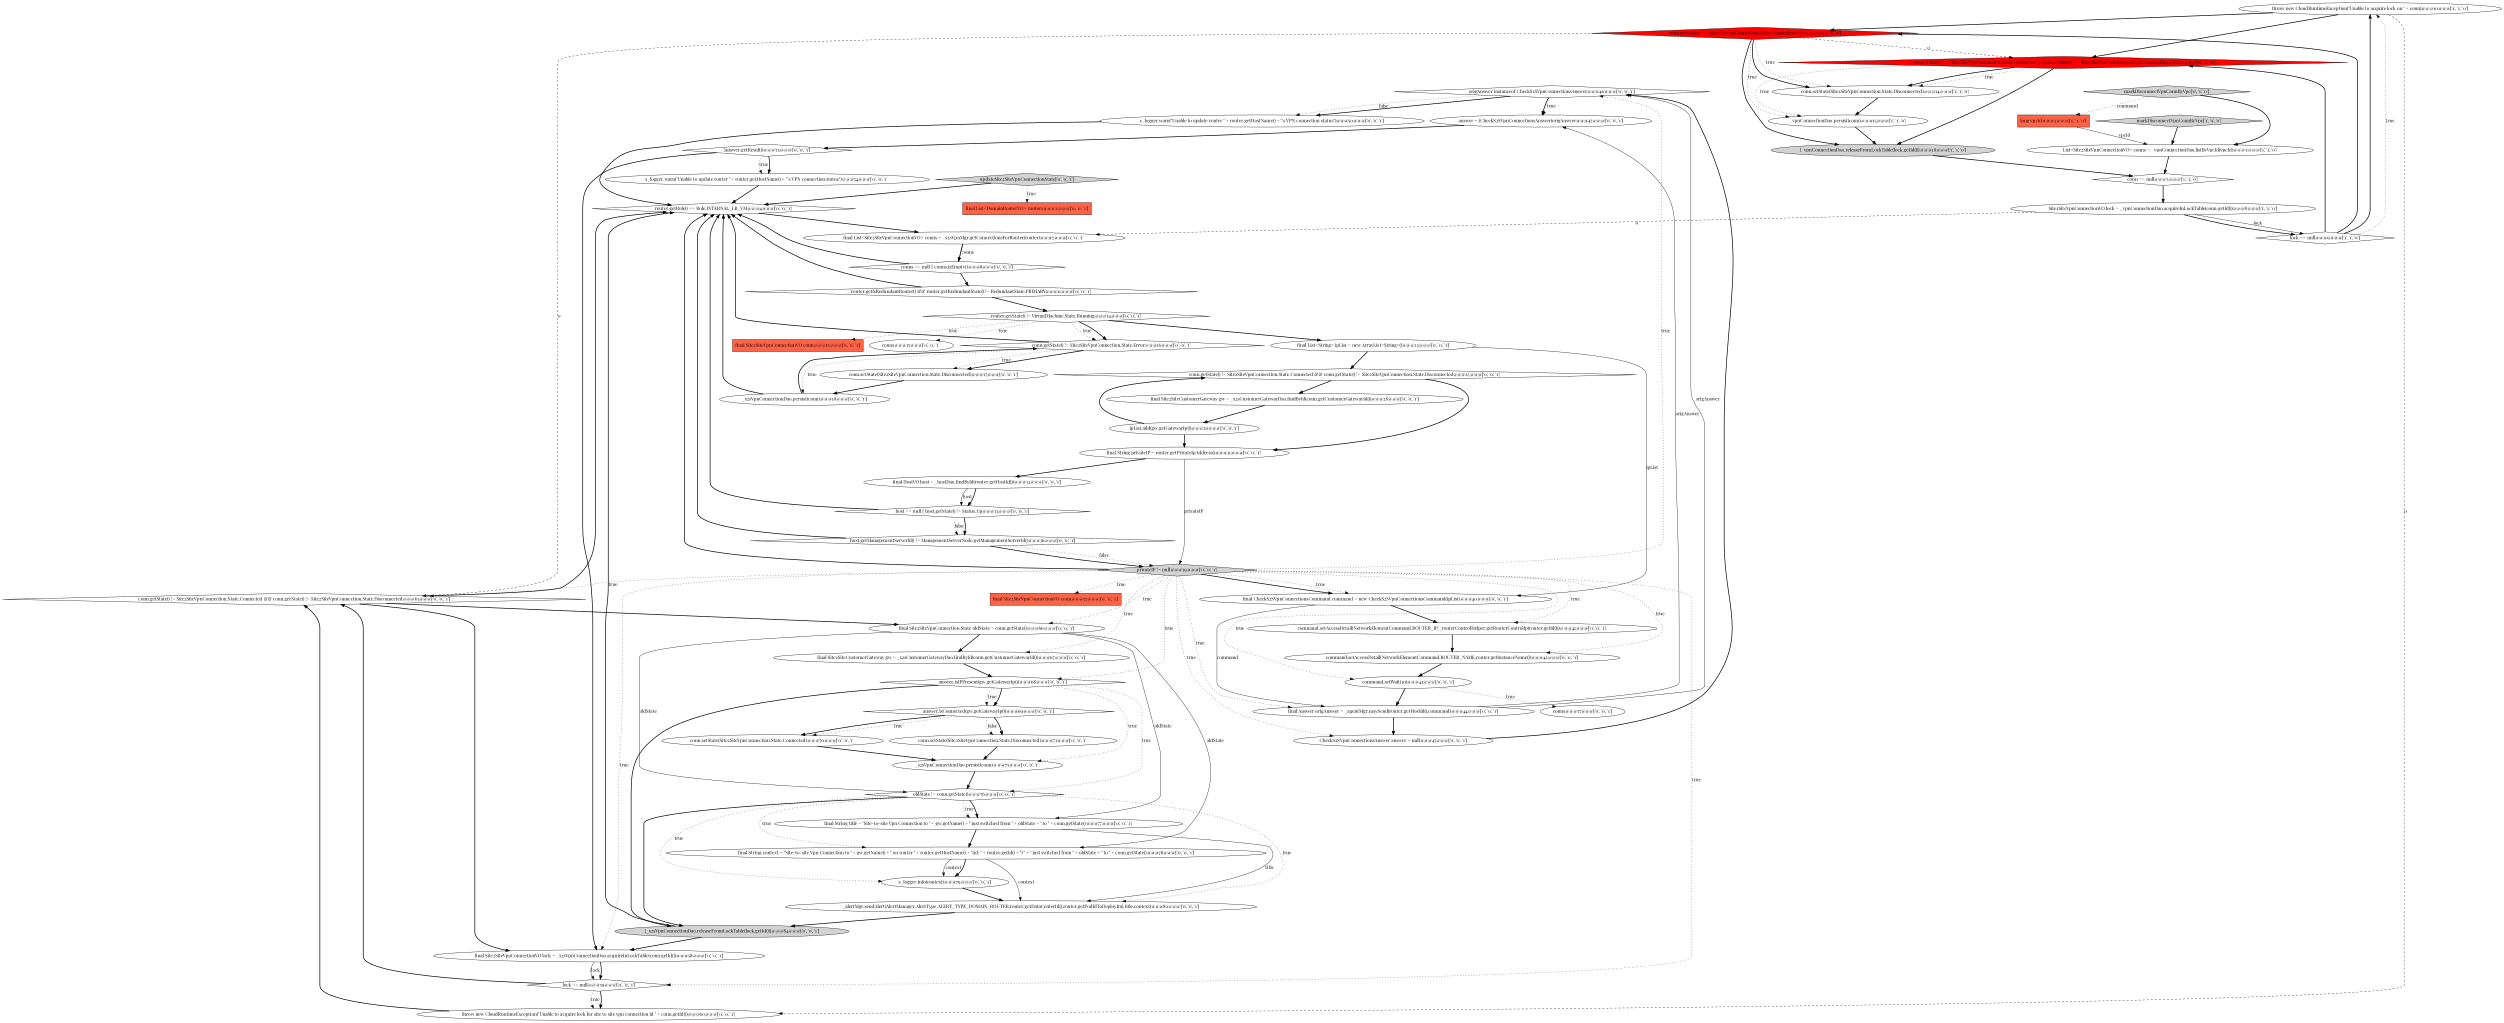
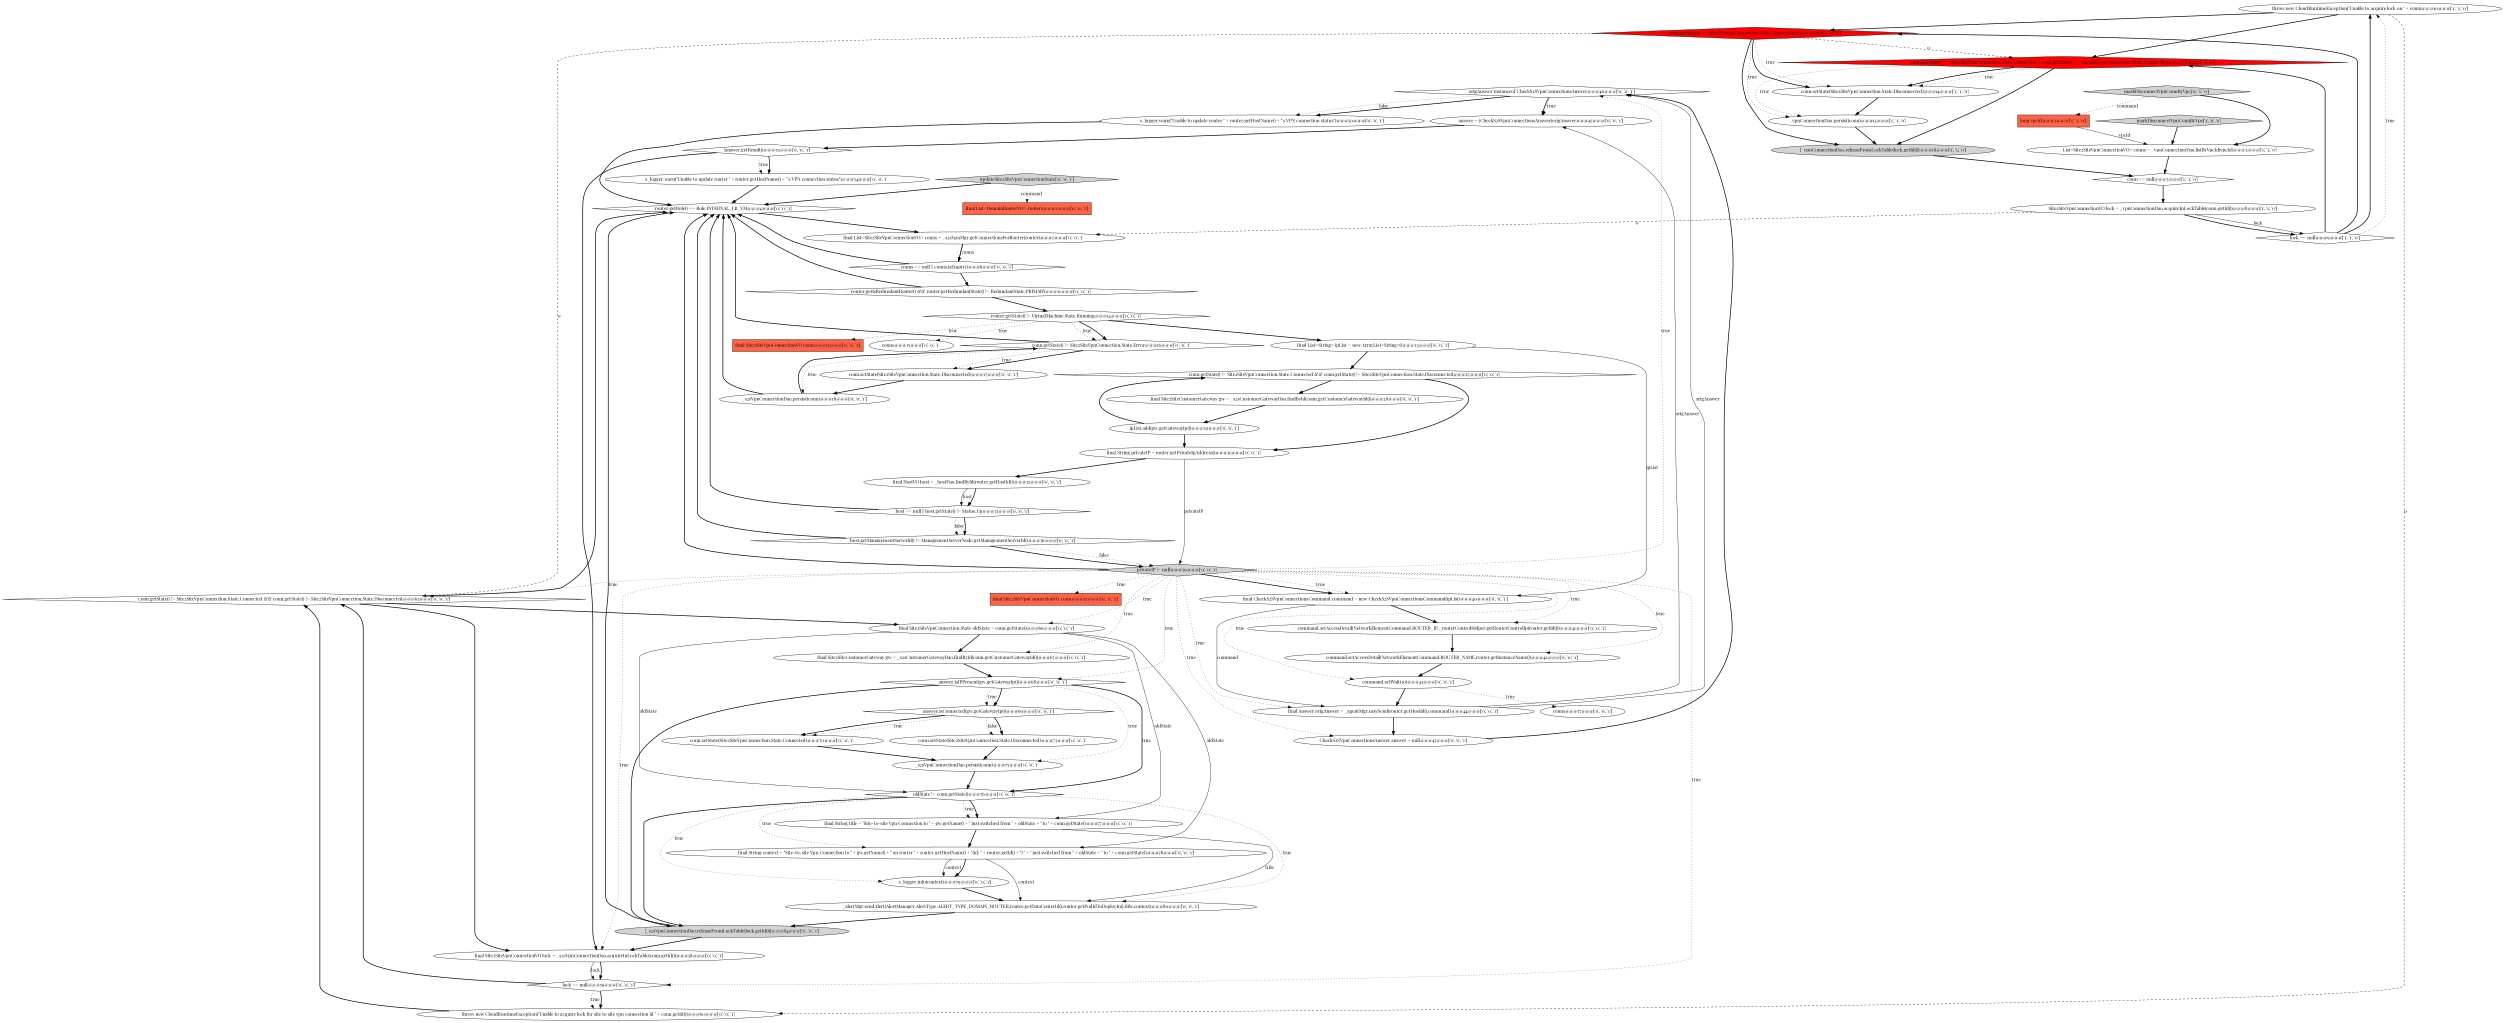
  digraph {
    fontname="Playfair Display"
    node [fillcolor=white fontname="Playfair Display" shape=ellipse style=filled]
    edge [fontname="Playfair Display" style=bold]
    n1 [label="origAnswer instanceof CheckS2SVpnConnectionsAnswer@@@46@@@['0', '0', '1']" shape=diamond]
    n2 [label="answer = (CheckS2SVpnConnectionsAnswer)origAnswer@@@47@@@['0', '0', '1']"]
    n3 [label="s_logger.warn(\"Unable to update router \" + router.getHostName() + \"'s VPN connection status\")@@@50@@@['0', '0', '1']"]
    n4 [label="!answer.getResult()@@@53@@@['0', '0', '1']" shape=diamond]
    n5 [label="router.getRole() == Role.INTERNAL_LB_VM@@@4@@@['0', '0', '1']" shape=diamond]
    n6 [label="lock == null@@@9@@@['1', '1', '0']" shape=diamond]
    n7 [fillcolor=red label="conn.getState() == Site2SiteVpnConnection.State.Connected@@@13@@@['1', '0', '0']" shape=diamond]
    n8 [fillcolor=red label="conn.getState() == Site2SiteVpnConnection.State.Connected || conn.getState() == Site2SiteVpnConnection.State.Connecting@@@13@@@['0', '1', '0']" shape=diamond]
    n9 [label="throw new CloudRuntimeException(\"Unable to acquire lock on \" + conn)@@@10@@@['1', '1', '0']"]
    n10 [fillcolor=lightgray label="{_vpnConnectionDao.releaseFromLockTable(lock.getId())}@@@18@@@['1', '1', '0']"]
    n11 [label="_vpnConnectionDao.persist(conn)@@@15@@@['1', '1', '0']"]
    n12 [label="conn.getState() != Site2SiteVpnConnection.State.Connected && conn.getState() != Site2SiteVpnConnection.State.Disconnected@@@63@@@['0', '0', '1']" shape=diamond]
    n13 [label="conn.setState(Site2SiteVpnConnection.State.Disconnected)@@@14@@@['1', '1', '0']"]
    n14 [label="throw new CloudRuntimeException(\"Unable to acquire lock for site to site vpn connection id \" + conn.getId())@@@60@@@['0', '0', '1']"]
    n15 [label="s_logger.warn(\"Unable to update router \" + router.getHostName() + \"'s VPN connection status\")@@@54@@@['0', '0', '1']"]
    n16 [label="final List<Site2SiteVpnConnectionVO> conns = _s2sVpnMgr.getConnectionsForRouter(router)@@@7@@@['0', '0', '1']"]
    n17 [label="conn.getState() != Site2SiteVpnConnection.State.Error@@@16@@@['0', '0', '1']" shape=diamond]
    n18 [label="_s2sVpnConnectionDao.persist(conn)@@@18@@@['0', '0', '1']"]
    n19 [label="conn.setState(Site2SiteVpnConnection.State.Disconnected)@@@17@@@['0', '0', '1']"]
    n20 [label="oldState != conn.getState()@@@76@@@['0', '0', '1']" shape=diamond]
    n21 [label="final String title = \"Site-to-site Vpn Connection to \" + gw.getName() + \" just switched from \" + oldState + \" to \" + conn.getState()@@@77@@@['0', '0', '1']"]
    n22 [label="_alertMgr.sendAlert(AlertManager.AlertType.ALERT_TYPE_DOMAIN_ROUTER,router.getDataCenterId(),router.getPodIdToDeployIn(),title,context)@@@80@@@['0', '0', '1']"]
    n23 [label="s_logger.info(context)@@@79@@@['0', '0', '1']"]
    n24 [label="final String context = \"Site-to-site Vpn Connection to \" + gw.getName() + \" on router \" + router.getHostName() + \"(id: \" + router.getId() + \") \" + \" just switched from \" + oldState + \" to \" + conn.getState()@@@78@@@['0', '0', '1']"]
    n25 [fillcolor=lightgray label="{_s2sVpnConnectionDao.releaseFromLockTable(lock.getId())}@@@84@@@['0', '0', '1']"]
    n26 [label="final Site2SiteVpnConnectionVO lock = _s2sVpnConnectionDao.acquireInLockTable(conn.getId())@@@58@@@['0', '0', '1']"]
    n27 [label="conn == null@@@5@@@['1', '1', '0']" shape=diamond]
    n28 [label="final Site2SiteVpnConnection.State oldState = conn.getState()@@@66@@@['0', '0', '1']"]
    n29 [label="final HostVO host = _hostDao.findById(router.getHostId())@@@32@@@['0', '0', '1']"]
    n30 [label="host == null || host.getState() != Status.Up@@@33@@@['0', '0', '1']" shape=diamond]
    n31 [label="host.getManagementServerId() != ManagementServerNode.getManagementServerId()@@@36@@@['0', '0', '1']" shape=diamond]
    n32 [label="final Site2SiteCustomerGateway gw = _s2sCustomerGatewayDao.findById(conn.getCustomerGatewayId())@@@28@@@['0', '0', '1']"]
    n33 [label="ipList.add(gw.getGatewayIp())@@@29@@@['0', '0', '1']"]
    n34 [label="conn.getState() != Site2SiteVpnConnection.State.Connected && conn.getState() != Site2SiteVpnConnection.State.Disconnected@@@25@@@['0', '0', '1']" shape=diamond]
    n35 [label="final String privateIP = router.getPrivateIpAddress()@@@31@@@['0', '0', '1']"]
    n36 [label="lock == null@@@59@@@['0', '0', '1']" shape=diamond]
    n37 [label="_s2sVpnConnectionDao.persist(conn)@@@75@@@['0', '0', '1']"]
    n38 [fillcolor=tomato label="final Site2SiteVpnConnectionVO conn@@@57@@@['0', '0', '1']" shape=box]
    n39 [label="command.setAccessDetail(NetworkElementCommand.ROUTER_IP,_routerControlHelper.getRouterControlIp(router.getId()))@@@41@@@['0', '0', '1']"]
    n40 [label="command.setAccessDetail(NetworkElementCommand.ROUTER_NAME,router.getInstanceName())@@@42@@@['0', '0', '1']"]
    n41 [label="command.setWait(30)@@@43@@@['0', '0', '1']"]
    n42 [label="answer.isIPPresent(gw.getGatewayIp())@@@68@@@['0', '0', '1']" shape=diamond]
    n43 [label="answer.isConnected(gw.getGatewayIp())@@@69@@@['0', '0', '1']" shape=diamond]
    n44 [label="conn.setState(Site2SiteVpnConnection.State.Connected)@@@70@@@['0', '0', '1']"]
    n45 [label="conn.setState(Site2SiteVpnConnection.State.Disconnected)@@@73@@@['0', '0', '1']"]
    n46 [label="Site2SiteVpnConnectionVO lock = _vpnConnectionDao.acquireInLockTable(conn.getId())@@@8@@@['1', '1', '0']"]
    n47 [label="conns == null || conns.isEmpty()@@@8@@@['0', '0', '1']" shape=diamond]
    n48 [label="router.getIsRedundantRouter() && router.getRedundantState() != RedundantState.PRIMARY@@@11@@@['0', '0', '1']" shape=diamond]
    n49 [label="final Site2SiteCustomerGateway gw = _s2sCustomerGatewayDao.findById(conn.getCustomerGatewayId())@@@67@@@['0', '0', '1']"]
    n50 [label="final Answer origAnswer = _agentMgr.easySend(router.getHostId(),command)@@@44@@@['0', '0', '1']"]
    n51 [label="conns@@@57@@@['0', '0', '1']"]
    n52 [fillcolor=lightgray label="privateIP != null@@@39@@@['0', '0', '1']" shape=diamond]
    n53 [label="CheckS2SVpnConnectionsAnswer answer = null@@@45@@@['0', '0', '1']"]
    n54 [label="final CheckS2SVpnConnectionsCommand command = new CheckS2SVpnConnectionsCommand(ipList)@@@40@@@['0', '0', '1']"]
    n55 [label="conns@@@15@@@['0', '0', '1']"]
    n56 [label="router.getState() != VirtualMachine.State.Running@@@14@@@['0', '0', '1']" shape=diamond]
    n57 [label="final List<String> ipList = new ArrayList<String>()@@@23@@@['0', '0', '1']"]
    n58 [fillcolor=tomato label="final Site2SiteVpnConnectionVO conn@@@15@@@['0', '0', '1']" shape=box]
    n59 [fillcolor=tomato label="final List<DomainRouterVO> routers@@@2@@@['0', '0', '1']" shape=box]
    n60 [fillcolor=lightgray label="markDisconnectVpnConnByVpc['0', '1', '0']" shape=diamond]
    n61 [label="List<Site2SiteVpnConnectionVO> conns = _vpnConnectionDao.listByVpcId(vpcId)@@@3@@@['1', '1', '0']"]
    n62 [fillcolor=tomato label="long vpcId@@@2@@@['1', '1', '0']" shape=box]
    n63 [fillcolor=lightgray label="updateSite2SiteVpnConnectionState['0', '0', '1']" shape=diamond]
    n64 [fillcolor=lightgray label="markDisconnectVpnConnByVpc['1', '0', '0']" shape=diamond]
    n1 -> n2
    n1 -> n2 [label=true style=dotted]
    n1 -> n3
    n1 -> n3 [label=false style=dotted]
    n2 -> n4
    n3 -> n5
    n4 -> n15
    n4 -> n15 [label=true style=dotted]
    n4 -> n26
    n5 -> n16
    n6 -> n7
    n6 -> n8
    n6 -> n9 [label=true style=dotted]
    n6 -> n9
    n7 -> n8 [label=0 style=dashed]
    n7 -> n10
    n7 -> n11 [label=true style=dotted]
    n7 -> n12 [label=0 style=dashed]
    n7 -> n13 [label=true style=dotted]
    n7 -> n13
    n8 -> n10
    n8 -> n11 [label=true style=dotted]
    n8 -> n13
    n8 -> n13 [label=true style=dotted]
    n9 -> n7
    n9 -> n8
    n9 -> n14 [label=0 style=dashed]
    n10 -> n27
    n11 -> n10
    n12 -> n5
    n12 -> n26
    n12 -> n28
    n13 -> n11
    n14 -> n12
    n15 -> n5
    n16 -> n47
    n16 -> n47 [label=conns style=solid]
    n17 -> n5
    n17 -> n18 [label=true style=dotted]
    n17 -> n19
    n17 -> n19 [label=true style=dotted]
    n18 -> n5
    n18 -> n17
    n19 -> n18
    n20 -> n21 [label=true style=dotted]
    n20 -> n21
    n20 -> n22 [label=true style=dotted]
    n20 -> n23 [label=true style=dotted]
    n20 -> n24 [label=true style=dotted]
    n20 -> n25
    n21 -> n22 [label=title style=solid]
    n21 -> n24
    n22 -> n25
    n23 -> n22
    n24 -> n22 [label=context style=solid]
    n24 -> n23 [label=context style=solid]
    n24 -> n23
    n25 -> n5
    n25 -> n26
    n26 -> n36
    n26 -> n36 [label=lock style=solid]
    n27 -> n46
    n28 -> n20 [label=oldState style=solid]
    n28 -> n21 [label=oldState style=solid]
    n28 -> n24 [label=oldState style=solid]
    n28 -> n49
    n29 -> n30 [label=host style=solid]
    n29 -> n30
    n30 -> n5
    n30 -> n31
    n30 -> n31 [label=false style=dotted]
    n31 -> n5
    n31 -> n52 [label=false style=dotted]
    n31 -> n52
    n32 -> n33
    n33 -> n34
    n33 -> n35
    n34 -> n32
    n34 -> n35
    n35 -> n29
    n35 -> n52 [label=privateIP style=solid]
    n36 -> n12
    n36 -> n14
    n36 -> n14 [label=true style=dotted]
    n37 -> n20
    n39 -> n40
    n40 -> n41
    n41 -> n50
    n41 -> n51 [label=true style=dotted]
-   n42 -> n20 [label=true style=dotted]
+   n42 -> n20 [label=true]
    n42 -> n25
    n42 -> n37 [label=true style=dotted]
    n42 -> n43
    n42 -> n43 [label=true style=dotted]
    n43 -> n44
    n43 -> n44 [label=true style=dotted]
    n43 -> n45
    n43 -> n45 [label=false style=dotted]
    n44 -> n37
    n45 -> n37
    n46 -> n6 [label=lock style=solid]
    n46 -> n6
    n46 -> n16 [label=0 style=dashed]
    n47 -> n5
    n47 -> n48
    n48 -> n5
    n48 -> n56
    n49 -> n42
    n50 -> n1 [label=origAnswer style=solid]
    n50 -> n2 [label=origAnswer style=solid]
    n50 -> n53
    n52 -> n1 [label=true style=dotted]
    n52 -> n5
    n52 -> n12 [label=true style=dotted]
    n52 -> n26 [label=true style=dotted]
    n52 -> n28 [label=true style=dotted]
    n52 -> n36 [label=true style=dotted]
    n52 -> n38 [label=true style=dotted]
    n52 -> n39 [label=true style=dotted]
    n52 -> n40 [label=true style=dotted]
    n52 -> n41 [label=true style=dotted]
    n52 -> n42 [label=true style=dotted]
    n52 -> n49 [label=true style=dotted]
    n52 -> n50 [label=true style=dotted]
    n52 -> n53 [label=true style=dotted]
    n52 -> n54 [label=true style=dotted]
    n52 -> n54
    n53 -> n1
    n54 -> n39
    n54 -> n50 [label=command style=solid]
    n56 -> n17 [label=true style=dotted]
    n56 -> n17
    n56 -> n55 [label=true style=dotted]
    n56 -> n57
    n56 -> n58 [label=true style=dotted]
    n57 -> n34
    n57 -> n54 [label=ipList style=solid]
    n60 -> n61
    n60 -> n62 [label=command style=dotted]
    n61 -> n27
    n62 -> n61 [label=vpcId style=solid]
    n63 -> n5
-   n63 -> n59 [label=true style=dotted]
+   n63 -> n59 [label=command style=dotted]
    n64 -> n61
  }
